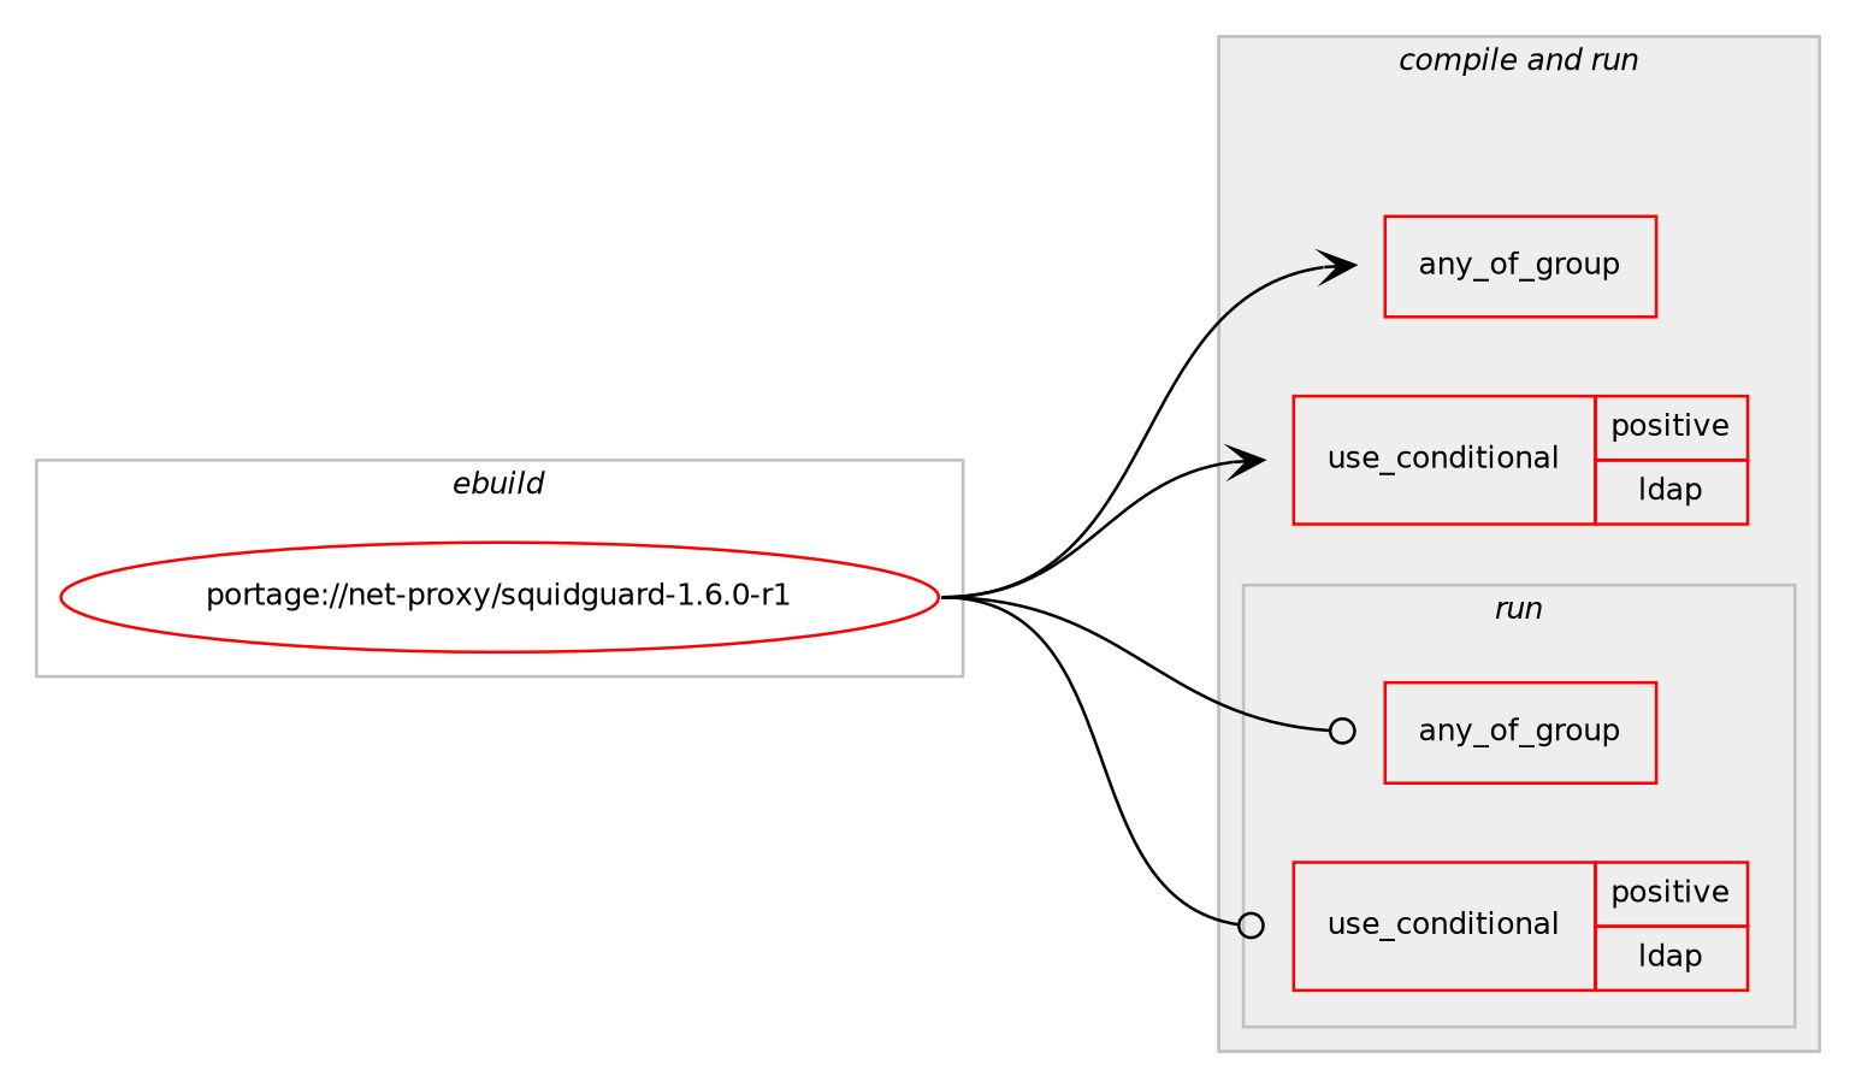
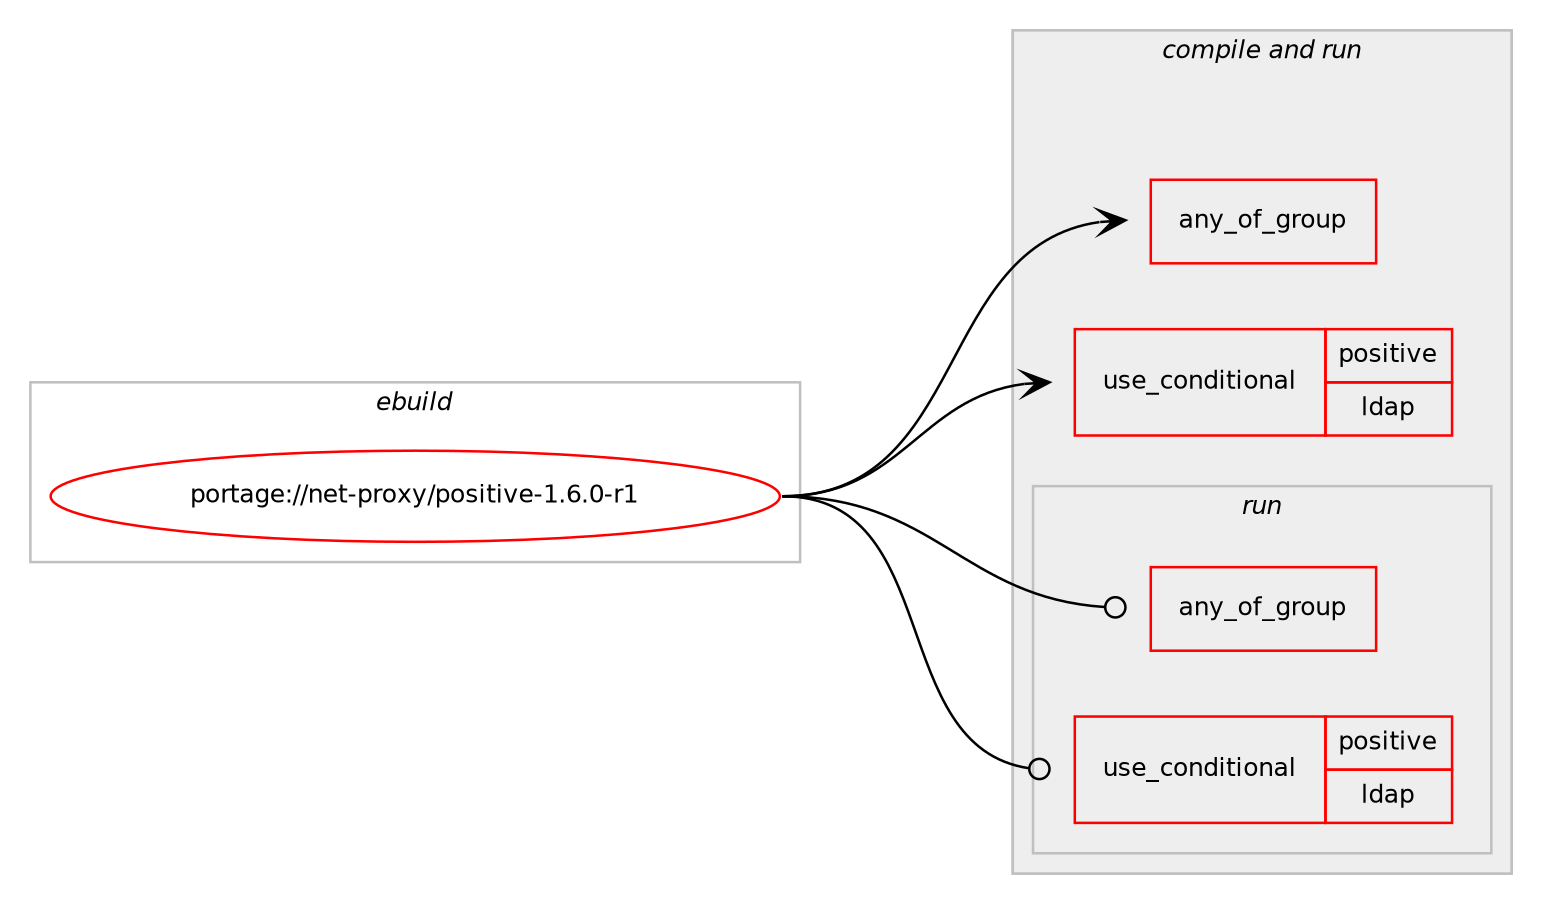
  digraph {
    compound=true
    concentrate=true
    fontname=Helvetica
    fontsize=10
    newrank=true
    rankdir=LR
    ranksep=1.5
    node [color=red fontname=Helvetica fontsize=10 shape=none]
    edge [arrowhead=vee headport=w style=solid tailport=e weight=20]
-   n1 [label="portage://net-proxy/squidguard-1.6.0-r1" width=4 shape=""]
+   n1 [label="portage://net-proxy/positive-1.6.0-r1" width=4 shape=""]
    n2 [label=<<TABLE BORDER="0" CELLBORDER="1" CELLSPACING="0" CELLPADDING="4"><TR><TD CELLPADDING="10">any_of_group</TD></TR></TABLE>>]
    n3 [label=<<TABLE BORDER="0" CELLBORDER="1" CELLSPACING="0" CELLPADDING="4"><TR><TD ROWSPAN="3" CELLPADDING="10">use_conditional</TD></TR><TR><TD>positive</TD></TR><TR><TD>ldap</TD></TR></TABLE>>]
    n4 [label=<<TABLE BORDER="0" CELLBORDER="1" CELLSPACING="0" CELLPADDING="4"><TR><TD CELLPADDING="10">any_of_group</TD></TR></TABLE>>]
    n5 [label=<<TABLE BORDER="0" CELLBORDER="1" CELLSPACING="0" CELLPADDING="4"><TR><TD ROWSPAN="3" CELLPADDING="10">use_conditional</TD></TR><TR><TD>positive</TD></TR><TR><TD>ldap</TD></TR></TABLE>>]
    subgraph cluster_1 {
      color=gray
      label=<<i>ebuild</i>>
      rank=same
      n1
    }
    subgraph cluster_2 {
      color=gray
      label=<<i>dependencies</i>>
      subgraph cluster_3 {
        color=gray
        fillcolor="#eeeeee"
        label=<<i>compile</i>>
        style=filled
        subgraph sub_4 {
          color=gray
          fillcolor="#eeeeee"
          label=<<i>compile</i>>
          style=filled
          n2
        }
        subgraph sub_5 {
          color=gray
          fillcolor="#eeeeee"
          label=<<i>compile</i>>
          style=filled
          n3
        }
      }
      subgraph cluster_6 {
        color=gray
        fillcolor="#eeeeee"
        label=<<i>compile and run</i>>
        style=filled
      }
      subgraph cluster_7 {
        color=gray
        fillcolor="#eeeeee"
        label=<<i>run</i>>
        style=filled
        subgraph sub_8 {
          color=gray
          fillcolor="#eeeeee"
          label=<<i>run</i>>
          style=filled
          n4
        }
        subgraph sub_9 {
          color=gray
          fillcolor="#eeeeee"
          label=<<i>run</i>>
          style=filled
          n5
        }
      }
    }
    subgraph cluster_10 {
      color=gray
      label=<<i>candidates</i>>
      rank=same
    }
    n1 -> n2
    n1 -> n3
    n1 -> n4 [arrowhead=odot]
    n1 -> n5 [arrowhead=odot]
  }
